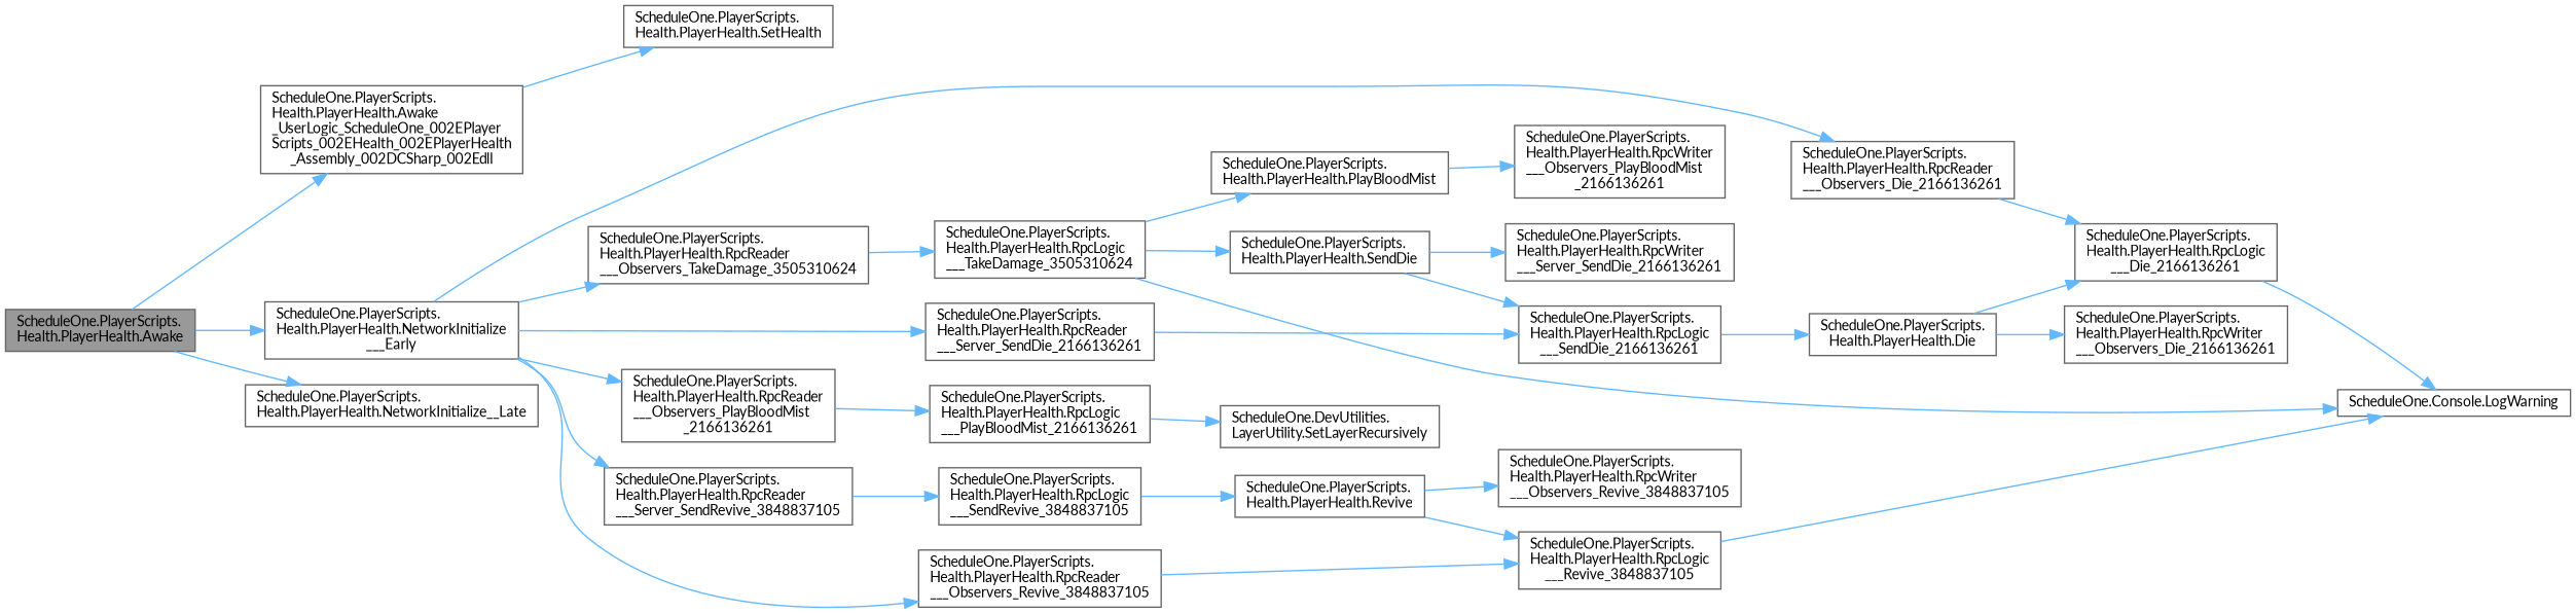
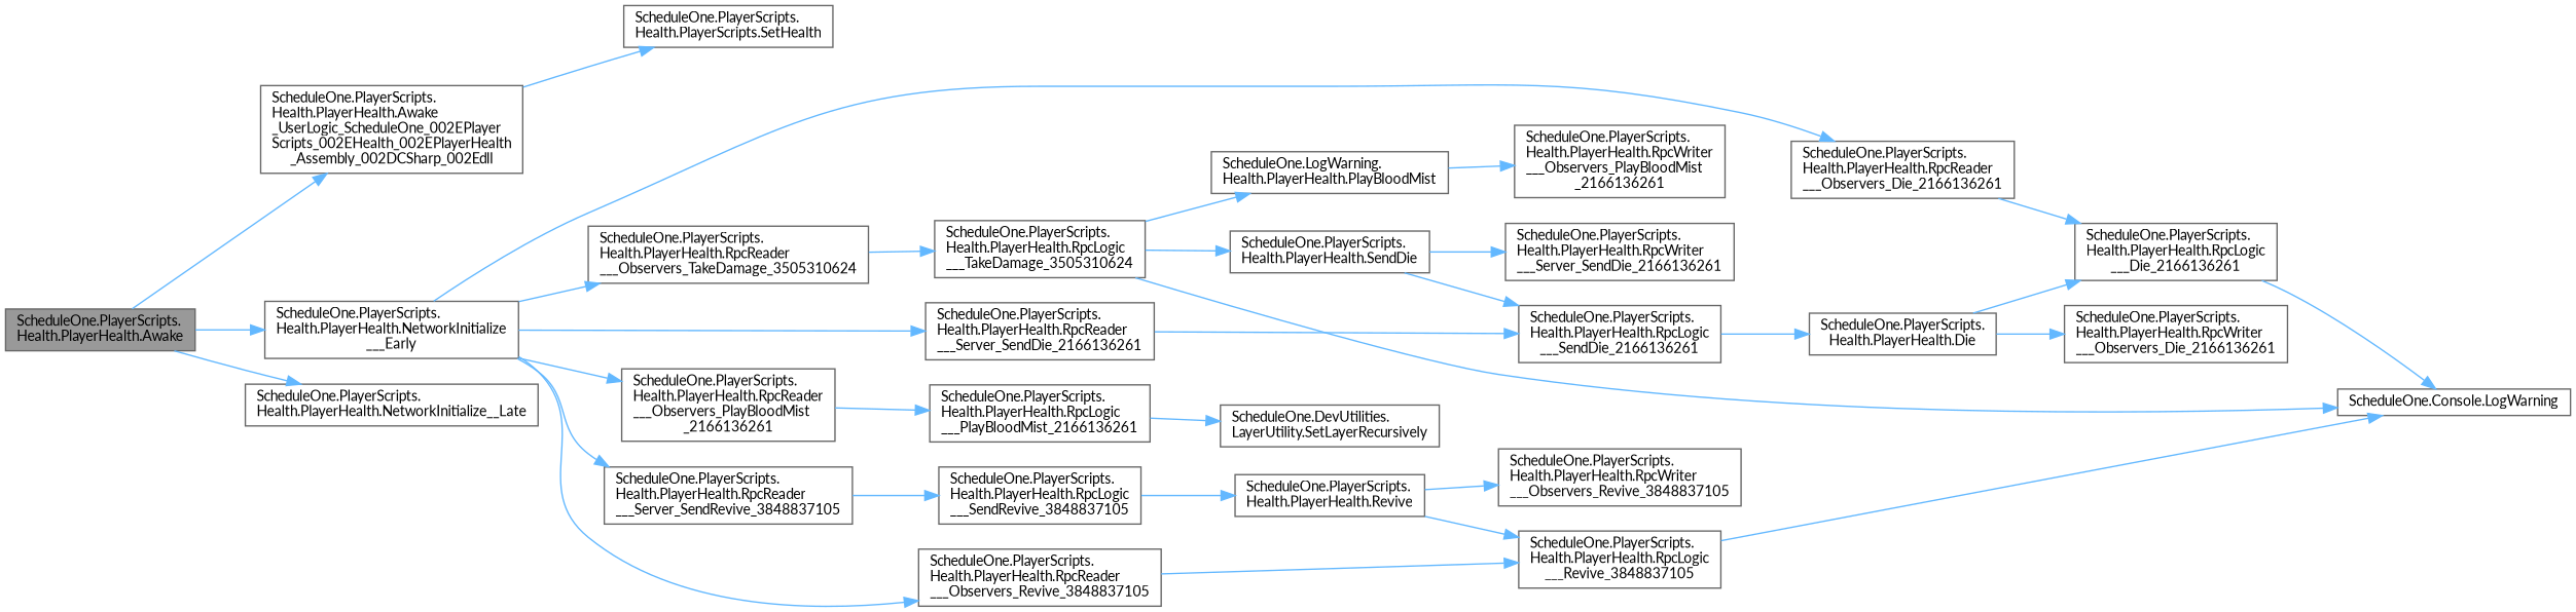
  digraph {
    fontname=Lato
    rankdir=LR
    node [color=grey40 fillcolor=white fontname=Lato fontsize=10 shape=box style=filled]
    edge [color=steelblue1 fontname=Lato fontsize=10 labelfontname=Helvetica labelfontsize=10 style=solid]
    n1 [color=gray40 fillcolor=grey60 fontcolor=black height=0.2 label="ScheduleOne.PlayerScripts.\lHealth.PlayerHealth.Awake" width=0.4]
    n2 [height=0.2 label="ScheduleOne.PlayerScripts.\lHealth.PlayerHealth.Awake\l_UserLogic_ScheduleOne_002EPlayer\lScripts_002EHealth_002EPlayerHealth\l_Assembly_002DCSharp_002Edll" width=0.4]
    n3 [height=0.2 label="ScheduleOne.PlayerScripts.\lHealth.PlayerHealth.NetworkInitialize\l___Early" width=0.4]
    n4 [height=0.2 label="ScheduleOne.PlayerScripts.\lHealth.PlayerHealth.NetworkInitialize__Late" width=0.4]
-   n5 [height=0.2 label="ScheduleOne.PlayerScripts.\lHealth.PlayerHealth.SetHealth" width=0.4]
+   n5 [height=0.2 label="ScheduleOne.PlayerScripts.\lHealth.PlayerScripts.SetHealth" width=0.4]
    n6 [height=0.2 label="ScheduleOne.PlayerScripts.\lHealth.PlayerHealth.RpcReader\l___Observers_Die_2166136261" width=0.4]
    n7 [height=0.2 label="ScheduleOne.PlayerScripts.\lHealth.PlayerHealth.RpcReader\l___Observers_PlayBloodMist\l_2166136261" width=0.4]
    n8 [height=0.2 label="ScheduleOne.PlayerScripts.\lHealth.PlayerHealth.RpcReader\l___Observers_Revive_3848837105" width=0.4]
    n9 [height=0.2 label="ScheduleOne.PlayerScripts.\lHealth.PlayerHealth.RpcReader\l___Observers_TakeDamage_3505310624" width=0.4]
    n10 [height=0.2 label="ScheduleOne.PlayerScripts.\lHealth.PlayerHealth.RpcReader\l___Server_SendDie_2166136261" width=0.4]
    n11 [height=0.2 label="ScheduleOne.PlayerScripts.\lHealth.PlayerHealth.RpcReader\l___Server_SendRevive_3848837105" width=0.4]
    n12 [height=0.2 label="ScheduleOne.PlayerScripts.\lHealth.PlayerHealth.SendDie" width=0.4]
    n13 [height=0.2 label="ScheduleOne.PlayerScripts.\lHealth.PlayerHealth.RpcLogic\l___SendDie_2166136261" width=0.4]
    n14 [height=0.2 label="ScheduleOne.PlayerScripts.\lHealth.PlayerHealth.RpcWriter\l___Server_SendDie_2166136261" width=0.4]
    n15 [height=0.2 label="ScheduleOne.PlayerScripts.\lHealth.PlayerHealth.Die" width=0.4]
    n16 [height=0.2 label="ScheduleOne.PlayerScripts.\lHealth.PlayerHealth.RpcLogic\l___Die_2166136261" width=0.4]
    n17 [height=0.2 label="ScheduleOne.PlayerScripts.\lHealth.PlayerHealth.RpcWriter\l___Observers_Die_2166136261" width=0.4]
    n18 [height=0.2 label="ScheduleOne.Console.LogWarning" width=0.4]
    n19 [height=0.2 label="ScheduleOne.PlayerScripts.\lHealth.PlayerHealth.RpcLogic\l___PlayBloodMist_2166136261" width=0.4]
    n20 [height=0.2 label="ScheduleOne.PlayerScripts.\lHealth.PlayerHealth.RpcLogic\l___Revive_3848837105" width=0.4]
    n21 [height=0.2 label="ScheduleOne.PlayerScripts.\lHealth.PlayerHealth.RpcLogic\l___TakeDamage_3505310624" width=0.4]
    n22 [height=0.2 label="ScheduleOne.PlayerScripts.\lHealth.PlayerHealth.RpcLogic\l___SendRevive_3848837105" width=0.4]
    n23 [height=0.2 label="ScheduleOne.DevUtilities.\lLayerUtility.SetLayerRecursively" width=0.4]
-   n24 [height=0.2 label="ScheduleOne.PlayerScripts.\lHealth.PlayerHealth.PlayBloodMist" width=0.4]
+   n24 [height=0.2 label="ScheduleOne.LogWarning.\lHealth.PlayerHealth.PlayBloodMist" width=0.4]
    n25 [height=0.2 label="ScheduleOne.PlayerScripts.\lHealth.PlayerHealth.RpcWriter\l___Observers_PlayBloodMist\l_2166136261" width=0.4]
    n26 [height=0.2 label="ScheduleOne.PlayerScripts.\lHealth.PlayerHealth.Revive" width=0.4]
    n27 [height=0.2 label="ScheduleOne.PlayerScripts.\lHealth.PlayerHealth.RpcWriter\l___Observers_Revive_3848837105" width=0.4]
    n1 -> n2
    n1 -> n3
    n1 -> n4
    n2 -> n5
    n3 -> n6
    n3 -> n7
    n3 -> n8
    n3 -> n9
    n3 -> n10
    n3 -> n11
    n6 -> n16
    n7 -> n19
    n8 -> n20
    n9 -> n21
    n10 -> n13
    n11 -> n22
    n12 -> n13
    n12 -> n14
    n13 -> n15
    n15 -> n16
    n15 -> n17
    n16 -> n18
    n19 -> n23
    n20 -> n18
    n21 -> n12
    n21 -> n18
    n21 -> n24
    n22 -> n26
    n24 -> n25
    n26 -> n20
    n26 -> n27
  }
